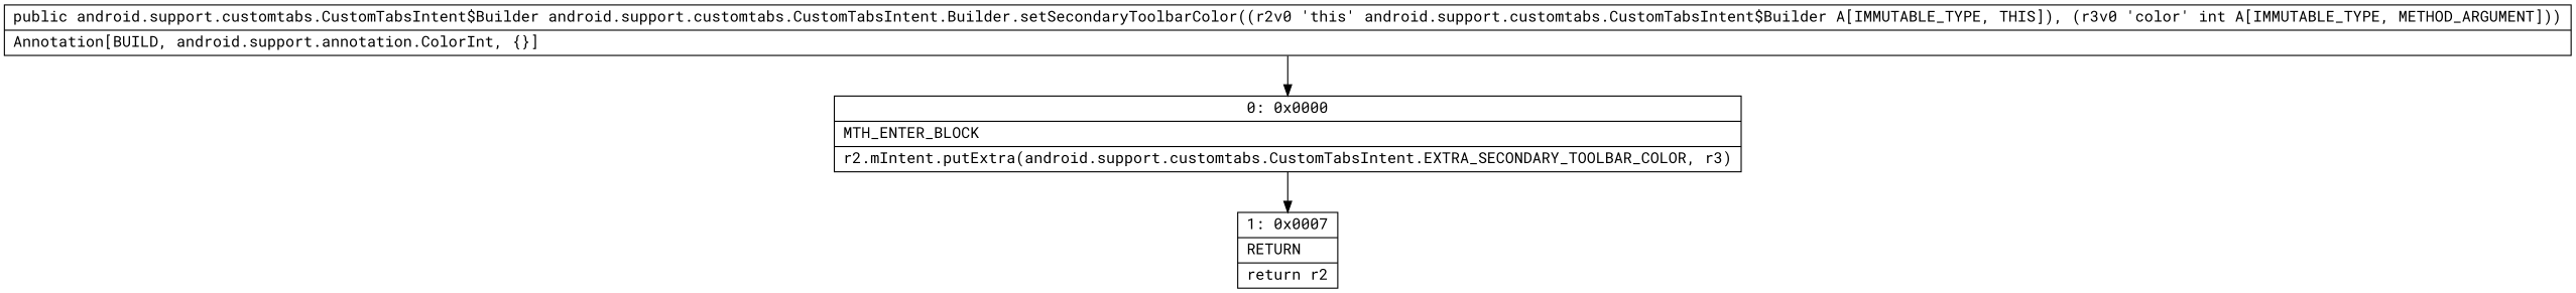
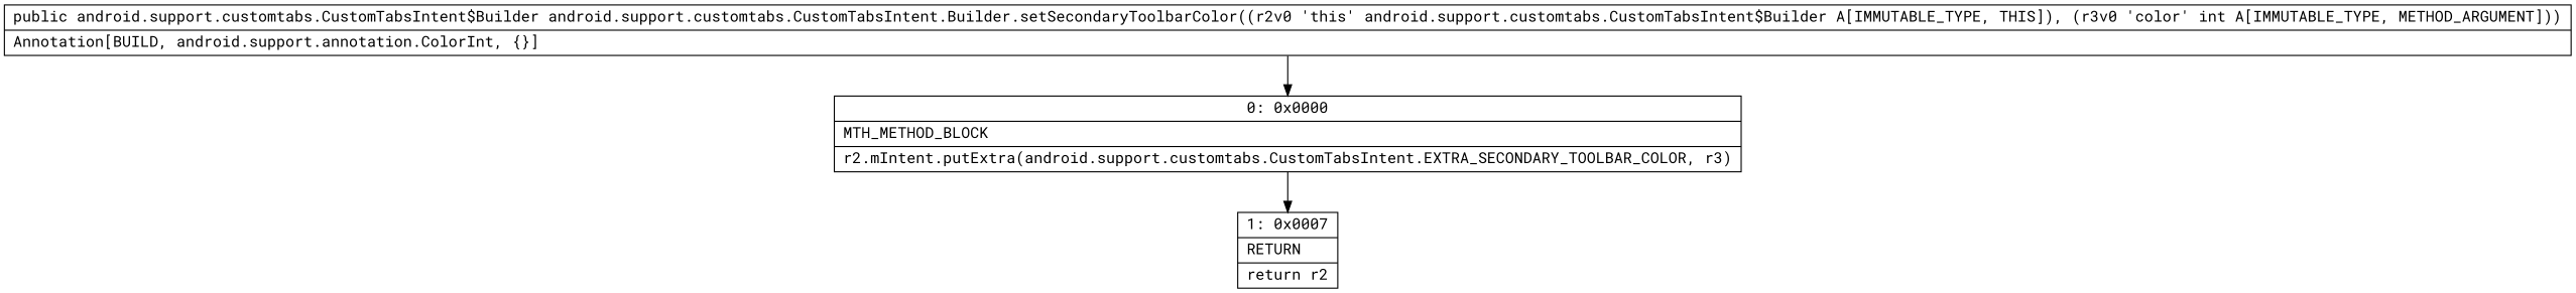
  digraph {
    fontname="Roboto Mono"
    node [shape=record fontname="Roboto Mono"]
    edge [fontname="Roboto Mono"]
-   n1 [label="{0\:\ 0x0000|MTH_ENTER_BLOCK\l|r2.mIntent.putExtra(android.support.customtabs.CustomTabsIntent.EXTRA_SECONDARY_TOOLBAR_COLOR, r3)\l}"]
+   n1 [label="{0\:\ 0x0000|MTH_METHOD_BLOCK\l|r2.mIntent.putExtra(android.support.customtabs.CustomTabsIntent.EXTRA_SECONDARY_TOOLBAR_COLOR, r3)\l}"]
    n2 [label="{1\:\ 0x0007|RETURN\l|return r2\l}"]
    n3 [label="{public android.support.customtabs.CustomTabsIntent$Builder android.support.customtabs.CustomTabsIntent.Builder.setSecondaryToolbarColor((r2v0 'this' android.support.customtabs.CustomTabsIntent$Builder A[IMMUTABLE_TYPE, THIS]), (r3v0 'color' int A[IMMUTABLE_TYPE, METHOD_ARGUMENT]))  | Annotation[BUILD, android.support.annotation.ColorInt, \{\}]\l}"]
    n1 -> n2
    n3 -> n1
  }
